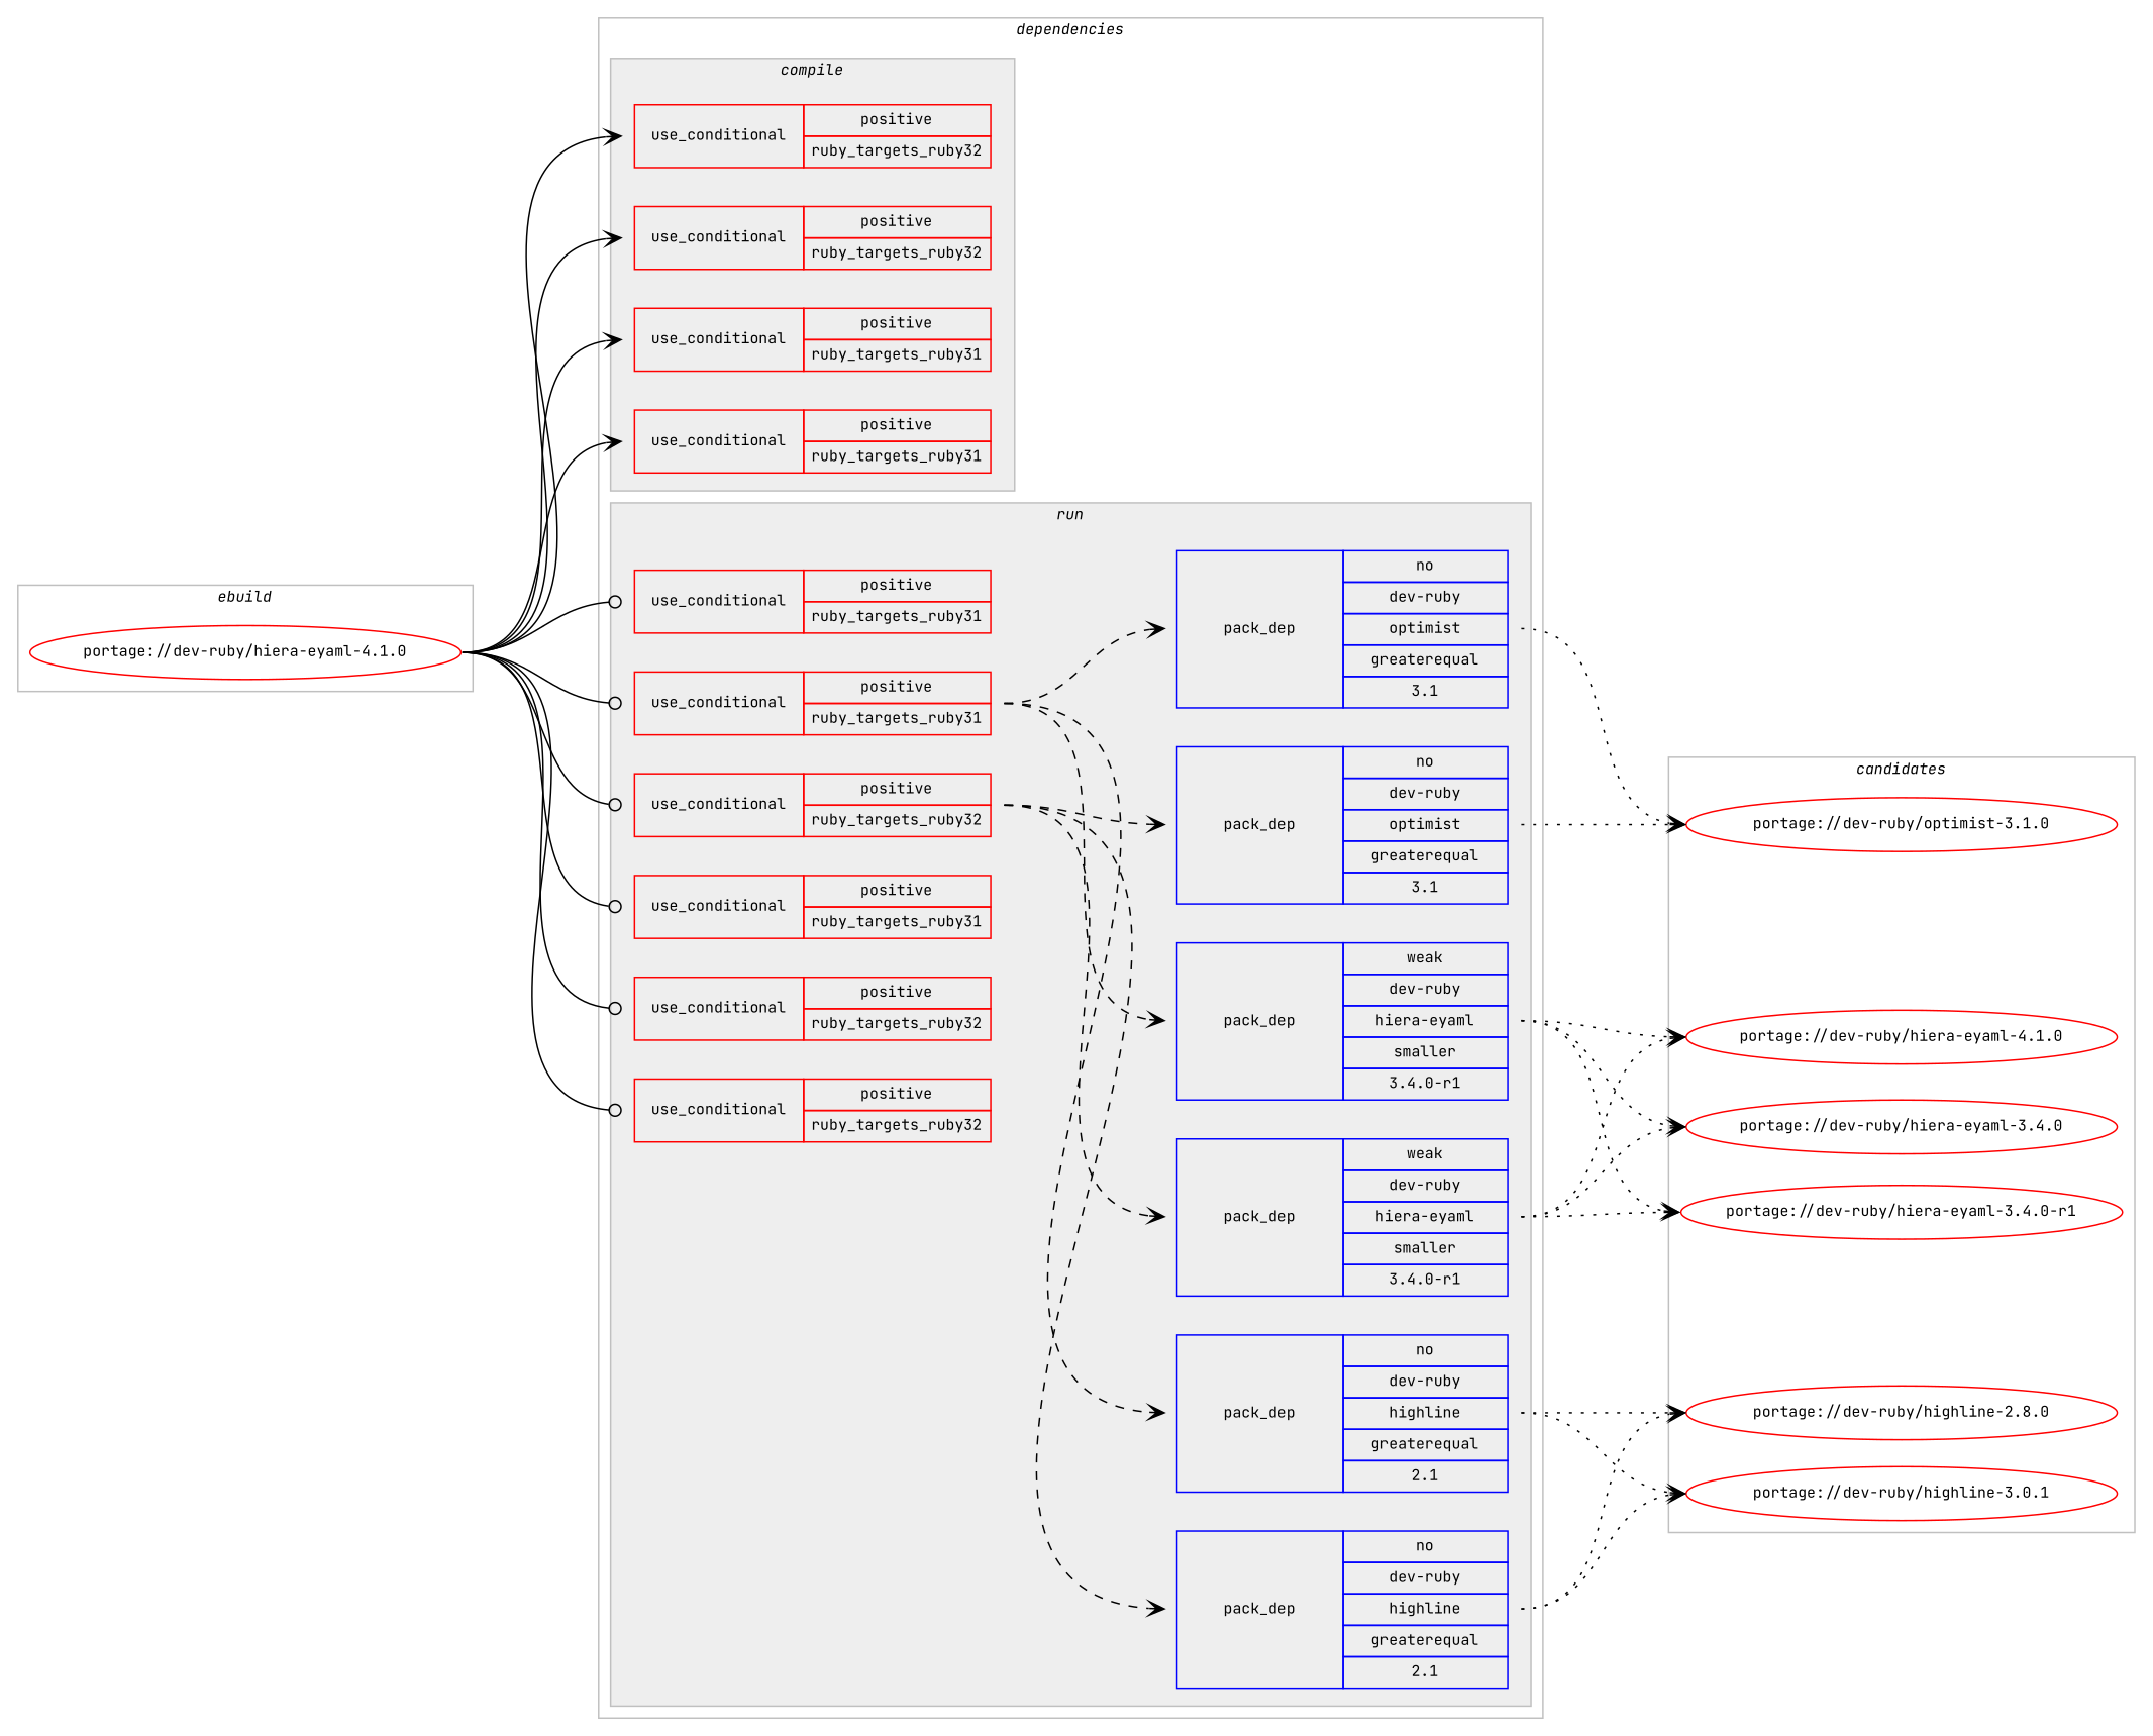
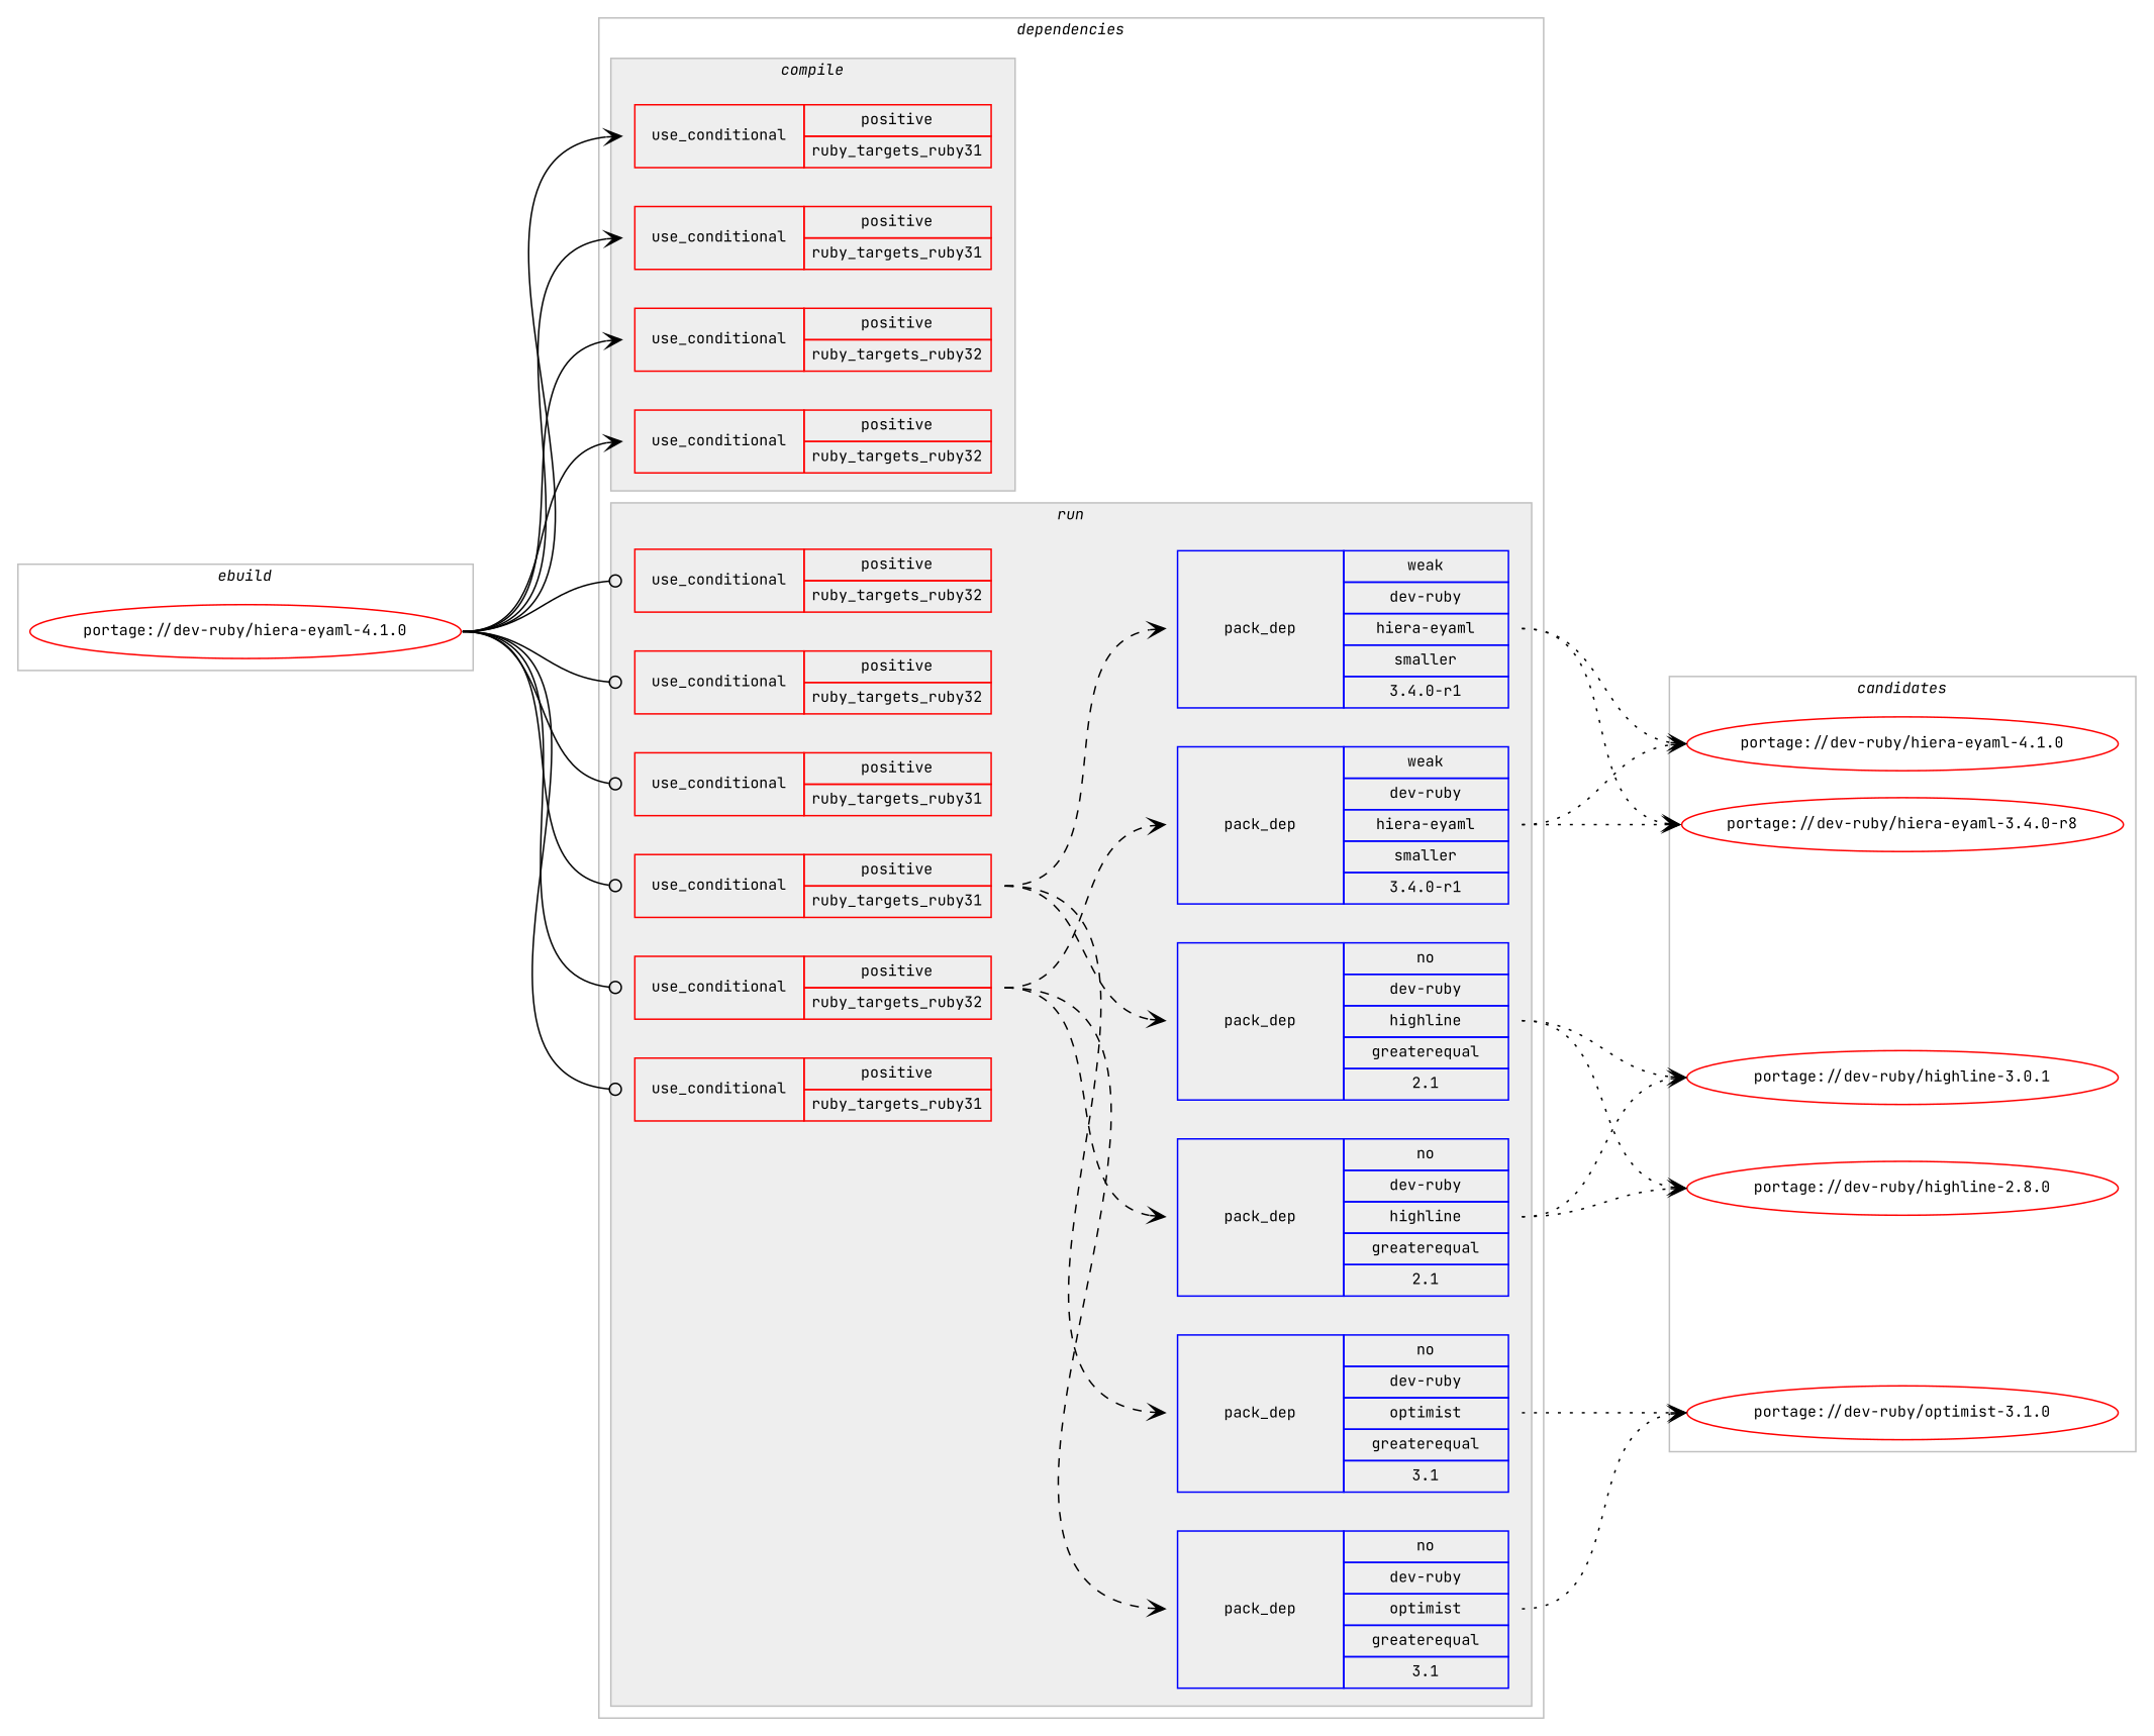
  digraph {
    compound=true
    concentrate=true
    fontname="JetBrains Mono"
    fontsize=10
    newrank=true
    rankdir=LR
    ranksep=1.5
    node [color=red fontname="JetBrains Mono" fontsize=10 shape=none]
    edge [arrowhead=vee fontname="JetBrains Mono" headport=w style=dotted tailport=e weight=20]
    n1 [label="portage://dev-ruby/hiera-eyaml-4.1.0" width=4 shape=""]
    n2 [label=<<TABLE BORDER="0" CELLBORDER="1" CELLSPACING="0" CELLPADDING="4"><TR><TD ROWSPAN="3" CELLPADDING="10">use_conditional</TD></TR><TR><TD>positive</TD></TR><TR><TD>ruby_targets_ruby31</TD></TR></TABLE>>]
    n3 [label=<<TABLE BORDER="0" CELLBORDER="1" CELLSPACING="0" CELLPADDING="4"><TR><TD ROWSPAN="3" CELLPADDING="10">use_conditional</TD></TR><TR><TD>positive</TD></TR><TR><TD>ruby_targets_ruby31</TD></TR></TABLE>>]
    n4 [label=<<TABLE BORDER="0" CELLBORDER="1" CELLSPACING="0" CELLPADDING="4"><TR><TD ROWSPAN="3" CELLPADDING="10">use_conditional</TD></TR><TR><TD>positive</TD></TR><TR><TD>ruby_targets_ruby32</TD></TR></TABLE>>]
    n5 [label=<<TABLE BORDER="0" CELLBORDER="1" CELLSPACING="0" CELLPADDING="4"><TR><TD ROWSPAN="3" CELLPADDING="10">use_conditional</TD></TR><TR><TD>positive</TD></TR><TR><TD>ruby_targets_ruby32</TD></TR></TABLE>>]
    n6 [label=<<TABLE BORDER="0" CELLBORDER="1" CELLSPACING="0" CELLPADDING="4"><TR><TD ROWSPAN="3" CELLPADDING="10">use_conditional</TD></TR><TR><TD>positive</TD></TR><TR><TD>ruby_targets_ruby31</TD></TR></TABLE>>]
    n7 [color=blue label=<<TABLE BORDER="0" CELLBORDER="1" CELLSPACING="0" CELLPADDING="4" WIDTH="220"><TR><TD ROWSPAN="6" CELLPADDING="30">pack_dep</TD></TR><TR><TD WIDTH="110">no</TD></TR><TR><TD>dev-ruby</TD></TR><TR><TD>highline</TD></TR><TR><TD>greaterequal</TD></TR><TR><TD>2.1</TD></TR></TABLE>>]
    n8 [color=blue label=<<TABLE BORDER="0" CELLBORDER="1" CELLSPACING="0" CELLPADDING="4" WIDTH="220"><TR><TD ROWSPAN="6" CELLPADDING="30">pack_dep</TD></TR><TR><TD WIDTH="110">no</TD></TR><TR><TD>dev-ruby</TD></TR><TR><TD>optimist</TD></TR><TR><TD>greaterequal</TD></TR><TR><TD>3.1</TD></TR></TABLE>>]
    n9 [color=blue label=<<TABLE BORDER="0" CELLBORDER="1" CELLSPACING="0" CELLPADDING="4" WIDTH="220"><TR><TD ROWSPAN="6" CELLPADDING="30">pack_dep</TD></TR><TR><TD WIDTH="110">weak</TD></TR><TR><TD>dev-ruby</TD></TR><TR><TD>hiera-eyaml</TD></TR><TR><TD>smaller</TD></TR><TR><TD>3.4.0-r1</TD></TR></TABLE>>]
    n10 [label=<<TABLE BORDER="0" CELLBORDER="1" CELLSPACING="0" CELLPADDING="4"><TR><TD ROWSPAN="3" CELLPADDING="10">use_conditional</TD></TR><TR><TD>positive</TD></TR><TR><TD>ruby_targets_ruby31</TD></TR></TABLE>>]
    n11 [color=blue label=<<TABLE BORDER="0" CELLBORDER="1" CELLSPACING="0" CELLPADDING="4" WIDTH="220"><TR><TD ROWSPAN="6" CELLPADDING="30">pack_dep</TD></TR><TR><TD WIDTH="110">no</TD></TR><TR><TD>dev-ruby</TD></TR><TR><TD>highline</TD></TR><TR><TD>greaterequal</TD></TR><TR><TD>2.1</TD></TR></TABLE>>]
    n12 [color=blue label=<<TABLE BORDER="0" CELLBORDER="1" CELLSPACING="0" CELLPADDING="4" WIDTH="220"><TR><TD ROWSPAN="6" CELLPADDING="30">pack_dep</TD></TR><TR><TD WIDTH="110">no</TD></TR><TR><TD>dev-ruby</TD></TR><TR><TD>optimist</TD></TR><TR><TD>greaterequal</TD></TR><TR><TD>3.1</TD></TR></TABLE>>]
    n13 [color=blue label=<<TABLE BORDER="0" CELLBORDER="1" CELLSPACING="0" CELLPADDING="4" WIDTH="220"><TR><TD ROWSPAN="6" CELLPADDING="30">pack_dep</TD></TR><TR><TD WIDTH="110">weak</TD></TR><TR><TD>dev-ruby</TD></TR><TR><TD>hiera-eyaml</TD></TR><TR><TD>smaller</TD></TR><TR><TD>3.4.0-r1</TD></TR></TABLE>>]
    n14 [label=<<TABLE BORDER="0" CELLBORDER="1" CELLSPACING="0" CELLPADDING="4"><TR><TD ROWSPAN="3" CELLPADDING="10">use_conditional</TD></TR><TR><TD>positive</TD></TR><TR><TD>ruby_targets_ruby32</TD></TR></TABLE>>]
    n15 [label=<<TABLE BORDER="0" CELLBORDER="1" CELLSPACING="0" CELLPADDING="4"><TR><TD ROWSPAN="3" CELLPADDING="10">use_conditional</TD></TR><TR><TD>positive</TD></TR><TR><TD>ruby_targets_ruby31</TD></TR></TABLE>>]
    n16 [label=<<TABLE BORDER="0" CELLBORDER="1" CELLSPACING="0" CELLPADDING="4"><TR><TD ROWSPAN="3" CELLPADDING="10">use_conditional</TD></TR><TR><TD>positive</TD></TR><TR><TD>ruby_targets_ruby32</TD></TR></TABLE>>]
    n17 [label=<<TABLE BORDER="0" CELLBORDER="1" CELLSPACING="0" CELLPADDING="4"><TR><TD ROWSPAN="3" CELLPADDING="10">use_conditional</TD></TR><TR><TD>positive</TD></TR><TR><TD>ruby_targets_ruby32</TD></TR></TABLE>>]
    n18 [label="portage://dev-ruby/highline-2.8.0" width=4 shape=""]
    n19 [label="portage://dev-ruby/highline-3.0.1" width=4 shape=""]
    n20 [label="portage://dev-ruby/optimist-3.1.0" width=4 shape=""]
-   n21 [label="portage://dev-ruby/hiera-eyaml-3.4.0" width=4 shape=""]
-   n22 [label="portage://dev-ruby/hiera-eyaml-3.4.0-r1" width=4 shape=""]
+   n22 [label="portage://dev-ruby/hiera-eyaml-3.4.0-r8" width=4 shape=""]
    n23 [label="portage://dev-ruby/hiera-eyaml-4.1.0" width=4 shape=""]
    subgraph cluster_1 {
      color=gray
      label=<<i>ebuild</i>>
      rank=same
      n1
    }
    subgraph cluster_2 {
      color=gray
      label=<<i>dependencies</i>>
      subgraph cluster_3 {
        color=gray
        fillcolor="#eeeeee"
        label=<<i>compile</i>>
        style=filled
        subgraph sub_4 {
          color=gray
          fillcolor="#eeeeee"
          label=<<i>compile</i>>
          style=filled
          n2
        }
        subgraph sub_5 {
          color=gray
          fillcolor="#eeeeee"
          label=<<i>compile</i>>
          style=filled
          n3
        }
        subgraph sub_6 {
          color=gray
          fillcolor="#eeeeee"
          label=<<i>compile</i>>
          style=filled
          n4
        }
        subgraph sub_7 {
          color=gray
          fillcolor="#eeeeee"
          label=<<i>compile</i>>
          style=filled
          n5
        }
      }
      subgraph cluster_8 {
        color=gray
        fillcolor="#eeeeee"
        label=<<i>compile and run</i>>
        style=filled
      }
      subgraph cluster_9 {
        color=gray
        fillcolor="#eeeeee"
        label=<<i>run</i>>
        style=filled
        subgraph sub_10 {
          color=gray
          fillcolor="#eeeeee"
          label=<<i>run</i>>
          style=filled
          n6
        }
        subgraph sub_11 {
          color=gray
          fillcolor="#eeeeee"
          label=<<i>run</i>>
          style=filled
          n10
          subgraph sub_12 {
            color=gray
            fillcolor="#eeeeee"
            label=<<i>run</i>>
            style=filled
            n7
          }
          subgraph sub_13 {
            color=gray
            fillcolor="#eeeeee"
            label=<<i>run</i>>
            style=filled
            n8
          }
          subgraph sub_14 {
            color=gray
            fillcolor="#eeeeee"
            label=<<i>run</i>>
            style=filled
            n9
          }
        }
        subgraph sub_15 {
          color=gray
          fillcolor="#eeeeee"
          label=<<i>run</i>>
          style=filled
          n14
          subgraph sub_16 {
            color=gray
            fillcolor="#eeeeee"
            label=<<i>run</i>>
            style=filled
            n11
          }
          subgraph sub_17 {
            color=gray
            fillcolor="#eeeeee"
            label=<<i>run</i>>
            style=filled
            n12
          }
          subgraph sub_18 {
            color=gray
            fillcolor="#eeeeee"
            label=<<i>run</i>>
            style=filled
            n13
          }
        }
        subgraph sub_19 {
          color=gray
          fillcolor="#eeeeee"
          label=<<i>run</i>>
          style=filled
          n15
        }
        subgraph sub_20 {
          color=gray
          fillcolor="#eeeeee"
          label=<<i>run</i>>
          style=filled
          n16
        }
        subgraph sub_21 {
          color=gray
          fillcolor="#eeeeee"
          label=<<i>run</i>>
          style=filled
          n17
        }
      }
    }
    subgraph cluster_22 {
      color=gray
      label=<<i>candidates</i>>
      rank=same
      subgraph sub_23 {
        color=black
        label=<<i>candidates</i>>
        nodesep=1
        rank=same
        n18
        n19
      }
      subgraph sub_24 {
        color=black
        label=<<i>candidates</i>>
        nodesep=1
        rank=same
        n20
      }
      subgraph sub_25 {
        color=black
        label=<<i>candidates</i>>
        nodesep=1
        rank=same
-       n21
        n22
        n23
      }
      subgraph sub_26 {
        color=black
        label=<<i>candidates</i>>
        nodesep=1
        rank=same
        n18
        n19
      }
      subgraph sub_27 {
        color=black
        label=<<i>candidates</i>>
        nodesep=1
        rank=same
        n20
      }
      subgraph sub_28 {
        color=black
        label=<<i>candidates</i>>
        nodesep=1
        rank=same
-       n21
        n22
        n23
      }
    }
    n1 -> n2 [style=solid]
    n1 -> n3 [style=solid]
    n1 -> n4 [style=solid]
    n1 -> n5 [style=solid]
    n1 -> n6 [arrowhead=odot style=solid]
    n1 -> n10 [arrowhead=odot style=solid]
    n1 -> n14 [arrowhead=odot style=solid]
    n1 -> n15 [arrowhead=odot style=solid]
    n1 -> n16 [arrowhead=odot style=solid]
    n1 -> n17 [arrowhead=odot style=solid]
    n7 -> n18 [weight=100]
    n7 -> n19 [weight=100]
    n8 -> n20 [weight=100]
-   n9 -> n21 [weight=100]
    n9 -> n22 [weight=100]
    n9 -> n23 [weight=100]
    n10 -> n7 [style=dashed]
    n10 -> n8 [style=dashed]
    n10 -> n9 [style=dashed]
    n11 -> n18 [weight=100]
    n11 -> n19 [weight=100]
    n12 -> n20 [weight=100]
-   n13 -> n21 [weight=100]
    n13 -> n22 [weight=100]
    n13 -> n23 [weight=100]
    n14 -> n11 [style=dashed]
    n14 -> n12 [style=dashed]
    n14 -> n13 [style=dashed]
  }
